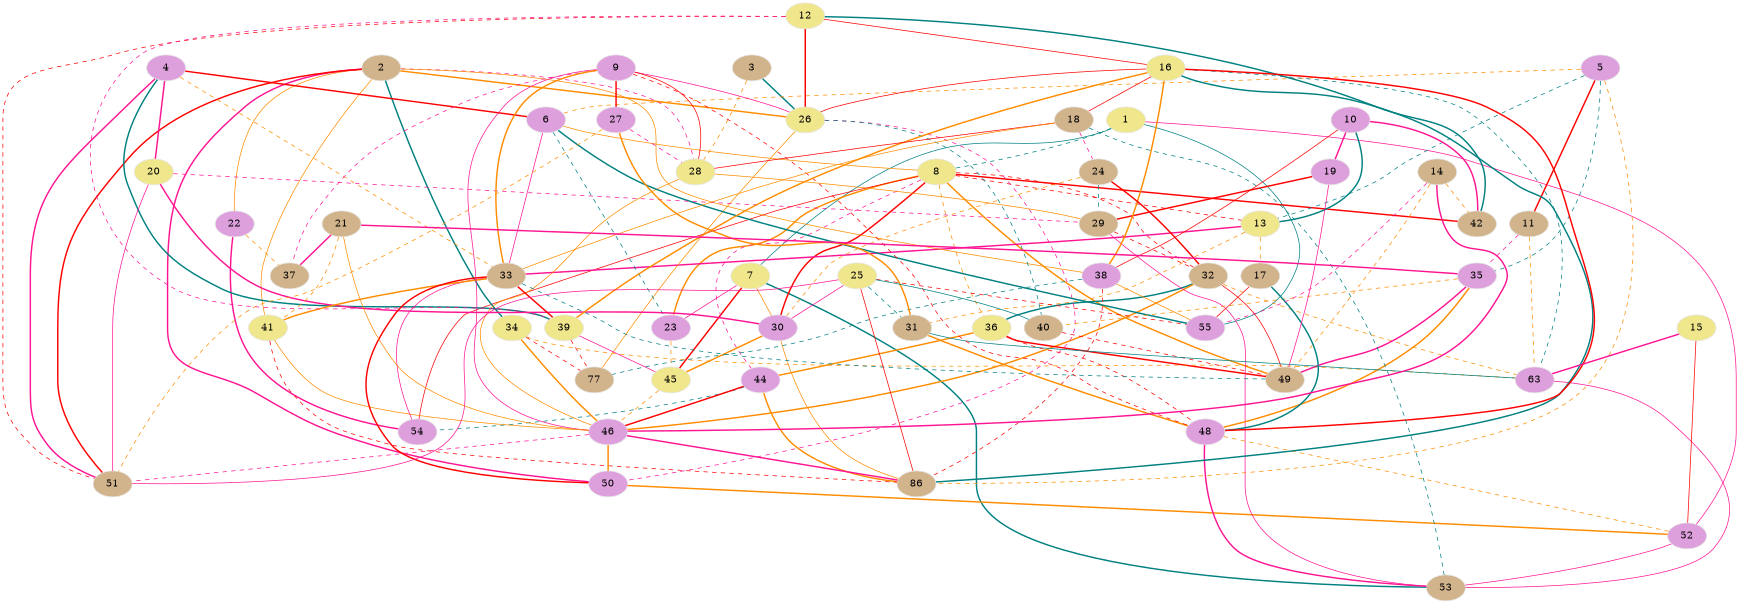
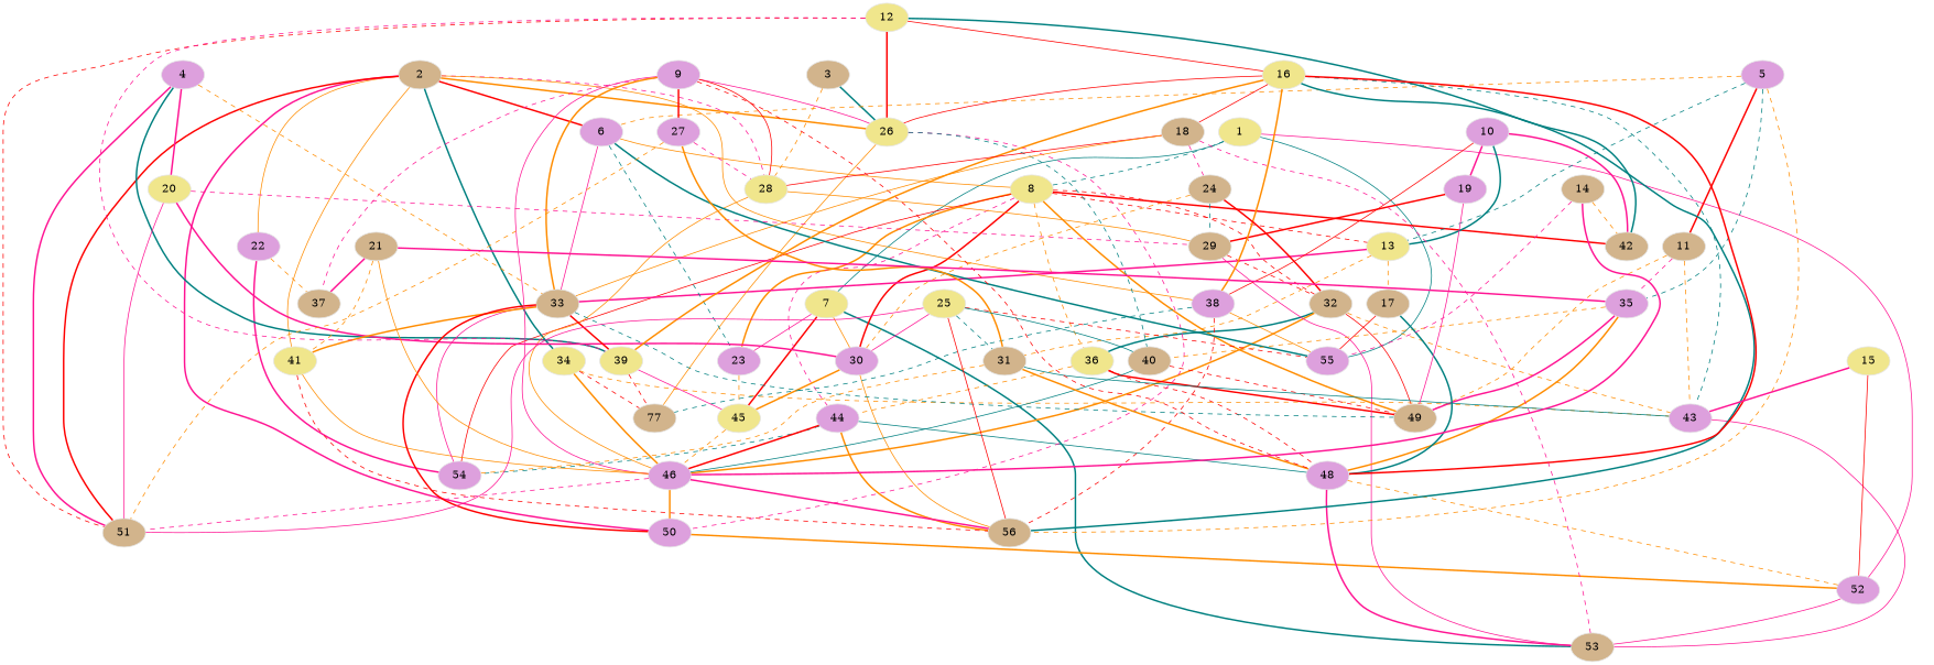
  graph {
    node [color=gray90 fillcolor=plum style=filled]
    edge [color=darkorange style=bold weight=1.0]
    1 [fillcolor=khaki]
    7 [fillcolor=khaki]
    8 [fillcolor=khaki]
    52
    55
    23
    30
    45 [fillcolor=khaki]
    53 [fillcolor=tan]
    13 [fillcolor=khaki]
    32 [fillcolor=tan]
    36 [fillcolor=khaki]
    42 [fillcolor=tan]
    44
    49 [fillcolor=tan]
    54
    2 [fillcolor=tan]
    22
    26 [fillcolor=khaki]
    28 [fillcolor=khaki]
    34 [fillcolor=khaki]
    38
    41 [fillcolor=khaki]
    50
    51 [fillcolor=tan]
    37 [fillcolor=tan]
    40 [fillcolor=tan]
    n28 [fillcolor=tan label=77]
    46
    29 [fillcolor=tan]
-   43 [label=63]
-   56 [fillcolor=tan label=86]
+   43
+   56 [fillcolor=tan]
    3 [fillcolor=tan]
    4
    6
    20 [fillcolor=khaki]
    33 [fillcolor=tan]
    39 [fillcolor=khaki]
    5
    11 [fillcolor=tan]
    35
    17 [fillcolor=tan]
    31 [fillcolor=tan]
    48
    9
    27
    10
    19
    12 [fillcolor=khaki]
    16 [fillcolor=khaki]
    18 [fillcolor=tan]
    14 [fillcolor=tan]
    15 [fillcolor=khaki]
    24 [fillcolor=tan]
    21 [fillcolor=tan]
    25 [fillcolor=khaki]
    1 -- 7 [color=teal style=solid]
    1 -- 8 [color=teal style=dashed]
    1 -- 52 [color=deeppink style=solid]
    1 -- 55 [color=teal style=solid]
    7 -- 23 [color=deeppink style=solid]
    7 -- 30 [style=solid]
    7 -- 45 [color=red]
    7 -- 53 [color=teal]
    8 -- 23
    8 -- 30 [color=red]
    8 -- 13 [color=red style=dashed]
    8 -- 32 [color=red style=dashed]
    8 -- 36 [style=dashed]
    8 -- 42 [color=red]
    8 -- 44 [color=deeppink style=dashed]
    8 -- 49
    8 -- 54 [color=red style=solid]
    52 -- 53 [color=deeppink style=solid]
    23 -- 45 [style=dashed]
    30 -- 45
    30 -- 56 [style=solid]
    45 -- 46 [style=dashed]
    13 -- 33 [color=deeppink]
    13 -- 17 [style=dashed]
    13 -- 31 [style=dashed]
    32 -- 36 [color=teal]
    32 -- 49 [color=red style=solid]
    32 -- 46
    32 -- 43 [style=dashed]
-   36 -- 44
+   36 -- 44 [style=dashed]
    36 -- 49 [color=red weight=2.0]
    36 -- 48 [color=red style=dashed]
    44 -- 54 [color=teal style=dashed]
    44 -- 46 [color=red]
    44 -- 56
+   44 -- 48 [color=teal style=solid]
    2 -- 22 [style=solid]
    2 -- 26
    2 -- 28 [color=deeppink style=dashed]
    2 -- 34 [color=teal]
    2 -- 38 [style=solid]
    2 -- 41 [style=solid]
    2 -- 50 [color=deeppink]
    2 -- 51 [color=red]
    22 -- 54 [color=deeppink]
    22 -- 37 [style=dashed]
    26 -- 50 [color=deeppink style=dashed]
    26 -- 40 [color=teal style=dashed]
    26 -- n28 [style=solid]
    28 -- 46 [style=solid]
    28 -- 29 [style=solid]
    34 -- n28 [color=red style=dashed]
    34 -- 46
    34 -- 43 [style=dashed]
    38 -- 55 [style=solid]
    38 -- n28 [color=teal style=dashed weight=2.0]
    38 -- 56 [color=red style=dashed]
    41 -- 46 [style=solid]
    41 -- 56 [color=red style=dashed]
    50 -- 52
    40 -- 49 [color=red style=dashed]
+   40 -- 46 [color=teal style=solid]
    46 -- 50
    46 -- 51 [color=deeppink style=dashed]
    46 -- 56 [color=deeppink]
    29 -- 53 [color=deeppink style=solid]
    29 -- 32 [color=red style=dashed weight=2.0]
    43 -- 53 [color=deeppink style=solid]
    3 -- 26 [color=teal]
    3 -- 28 [style=dashed]
    4 -- 51 [color=deeppink]
-   4 -- 6 [color=red]
+   2 -- 6 [color=red]
    4 -- 20 [color=deeppink]
    4 -- 33 [style=dashed]
    4 -- 39 [color=teal]
    6 -- 8 [style=solid]
    6 -- 55 [color=teal]
    6 -- 23 [color=teal style=dashed]
    6 -- 33 [color=deeppink style=solid]
    20 -- 30 [color=deeppink]
    20 -- 51 [color=deeppink style=solid]
    20 -- 29 [color=deeppink style=dashed]
    33 -- 49 [color=teal style=dashed weight=2.0]
    33 -- 54 [color=deeppink style=solid]
    33 -- 41
    33 -- 50 [color=red]
    33 -- 39 [color=red]
    39 -- 45 [color=deeppink style=solid]
    39 -- n28 [color=red style=dashed weight=2.0]
    5 -- 13 [color=teal style=dashed]
    5 -- 56 [style=dashed weight=2.0]
    5 -- 6 [style=dashed]
    5 -- 11 [color=red]
    5 -- 35 [color=teal style=dashed]
-   14 -- 49 [style=dashed]
+   11 -- 49 [style=dashed]
    11 -- 43 [style=dashed]
    11 -- 35 [color=deeppink style=dashed]
    35 -- 49 [color=deeppink]
    35 -- 40 [style=dashed]
    35 -- 48
    17 -- 55 [color=red style=solid]
    17 -- 48 [color=teal]
+   31 -- 54 [style=dashed]
    31 -- 43 [color=teal style=solid]
    31 -- 48
    48 -- 52 [style=dashed]
    48 -- 53 [color=deeppink]
    9 -- 26 [color=deeppink style=solid]
    9 -- 28 [color=red style=solid]
    9 -- 37 [color=deeppink style=dashed]
    9 -- 46 [color=deeppink style=solid]
    9 -- 33
    9 -- 48 [color=red style=dashed]
    9 -- 27 [color=red weight=2.0]
    27 -- 28 [color=deeppink style=dashed]
    27 -- 51 [style=dashed]
    27 -- 31
    10 -- 13 [color=teal]
    10 -- 42 [color=deeppink]
    10 -- 38 [color=red style=solid]
    10 -- 19 [color=deeppink]
    19 -- 49 [color=deeppink style=solid]
    19 -- 29 [color=red]
    12 -- 42 [color=teal]
    12 -- 26 [color=red]
    12 -- 51 [color=red style=dashed]
    12 -- 39 [color=deeppink style=dashed]
    12 -- 16 [color=red style=solid]
    16 -- 26 [color=red style=solid]
    16 -- 38
    16 -- 43 [color=teal style=dashed]
    16 -- 56 [color=teal weight=2.0]
    16 -- 39
    16 -- 48 [color=red]
    16 -- 18 [color=red style=solid]
-   18 -- 53 [color=teal style=dashed]
+   18 -- 53 [color=deeppink style=dashed]
    18 -- 28 [color=red style=solid]
    18 -- 33 [style=solid]
    18 -- 24 [color=deeppink style=dashed]
    14 -- 55 [color=deeppink style=dashed]
    14 -- 42 [style=dashed]
    14 -- 46 [color=deeppink]
    15 -- 52 [color=red style=solid]
    15 -- 43 [color=deeppink]
    24 -- 30 [style=dashed]
    24 -- 32 [color=red]
    24 -- 29 [color=teal style=dashed]
    21 -- 41 [style=dashed]
    21 -- 37 [color=deeppink]
    21 -- 46 [style=solid]
    21 -- 35 [color=deeppink]
    25 -- 55 [color=red style=dashed weight=2.0]
    25 -- 30 [color=deeppink style=solid]
    25 -- 51 [color=deeppink style=solid]
    25 -- 40 [color=teal style=solid]
    25 -- 56 [color=red style=solid]
    25 -- 31 [color=teal style=dashed]
  }
